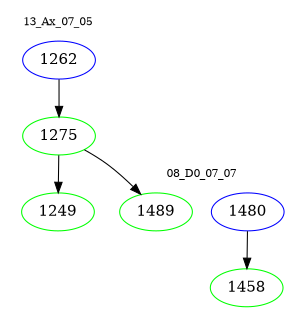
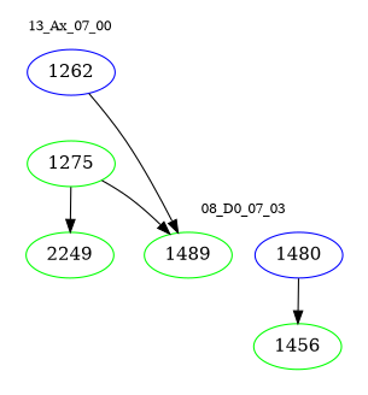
  digraph {
    node [color=green]
    edge [color=black]
    n1 [color=blue label=1262]
-   n2 [label=1249]
+   n2 [label=2249]
    n3 [label=1275]
    n4 [color=blue label=1480]
-   n5 [label=1458]
+   n5 [label=1456]
    n6 [label=1489]
    subgraph cluster_1 {
      color=white
      fontsize=10
-     label="13_Ax_07_05"
+     label="13_Ax_07_00"
      n1
      n2
      n3
    }
    subgraph cluster_2 {
      color=white
      fontsize=10
-     label="08_D0_07_07"
+     label="08_D0_07_03"
      n4
      n5
      n6
    }
-   n1 -> n3
+   n1 -> n6
    n3 -> n2
    n3 -> n6
    n4 -> n5
  }
